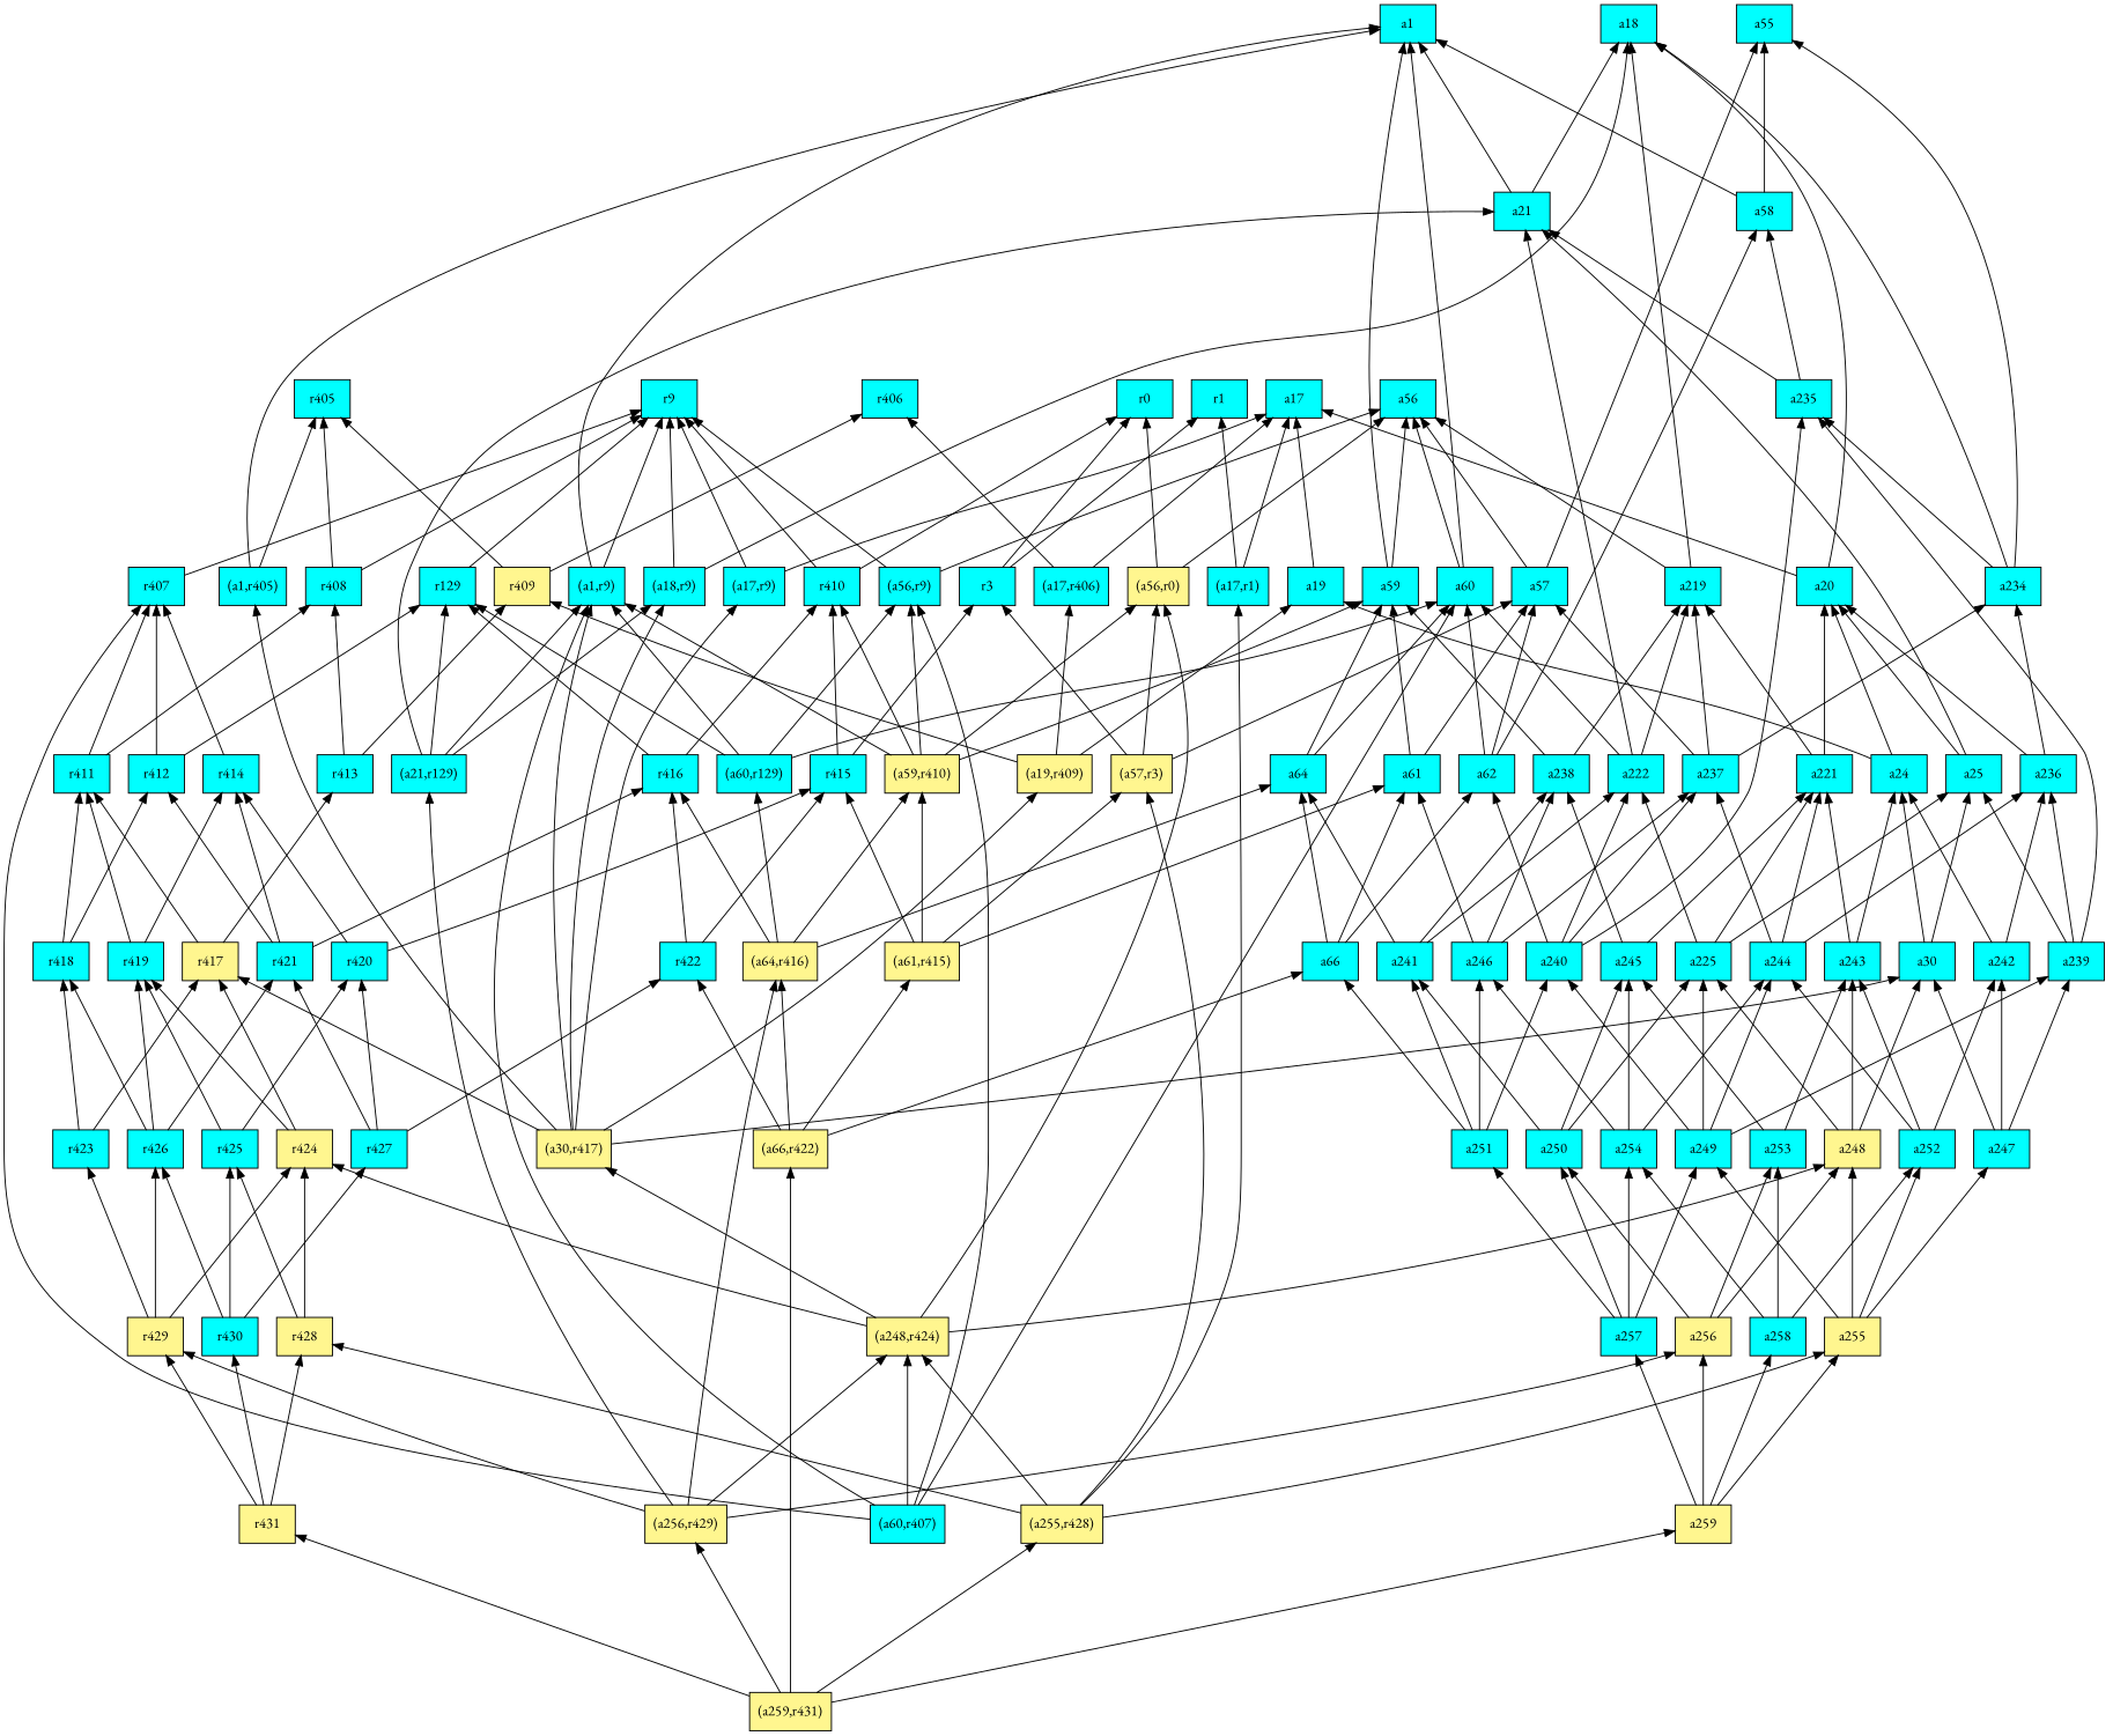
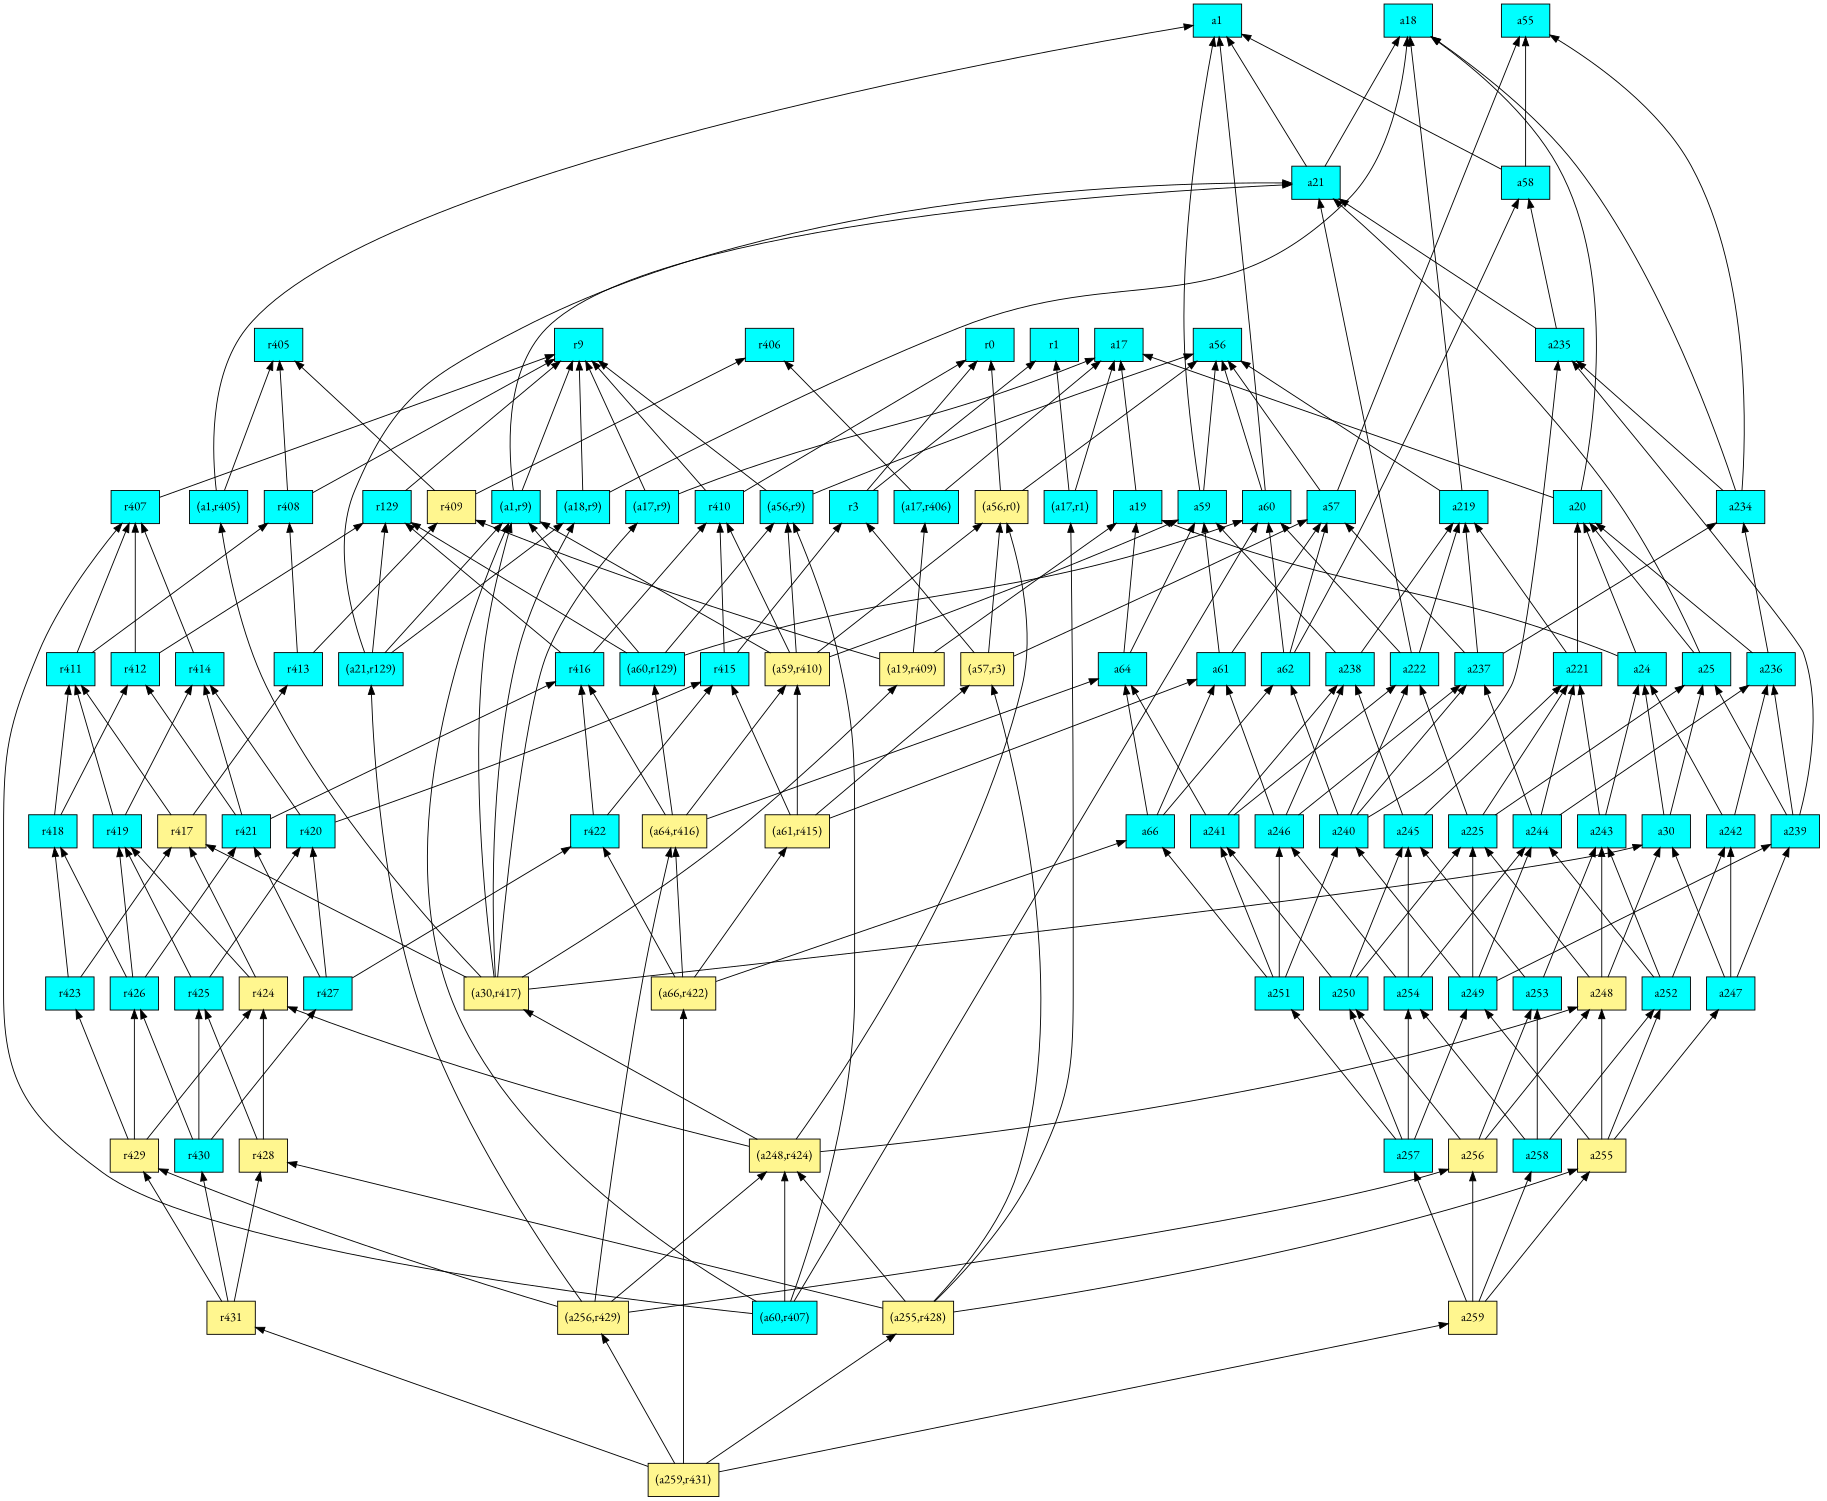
  digraph {
    fontname="EB Garamond"
    rankdir=BT
    ranksep=2.0
    node [fillcolor=cyan fontname="EB Garamond" shape=record style=filled]
    edge [fontname="EB Garamond"]
    n1 [label="{(a1,r9)}"]
    n2 [label="{r9}"]
    n3 [label="{a1}"]
    n4 [label="{r410}"]
    n5 [label="{r0}"]
    n6 [label="{r408}"]
    n7 [label="{r405}"]
    n8 [label="{r416}"]
    n9 [label="{r129}"]
    n10 [fillcolor=khaki1 label="{r428}"]
    n11 [label="{r425}"]
    n12 [fillcolor=khaki1 label="{r424}"]
    n13 [label="{r420}"]
    n14 [label="{r419}"]
    n15 [fillcolor=khaki1 label="{r417}"]
    n16 [label="{a239}"]
    n17 [label="{a25}"]
    n18 [label="{a236}"]
    n19 [label="{a235}"]
    n20 [label="{a20}"]
    n21 [label="{a21}"]
    n22 [label="{a234}"]
    n23 [label="{a58}"]
    n24 [label="{a64}"]
    n25 [label="{a59}"]
    n26 [label="{a60}"]
    n27 [label="{a56}"]
    n28 [label="{r3}"]
    n29 [label="{r1}"]
    n30 [label="{a17}"]
    n31 [label="{a18}"]
    n32 [label="{a55}"]
    n33 [label="{(a56,r9)}"]
    n34 [label="{a238}"]
    n35 [label="{a219}"]
    n36 [fillcolor=khaki1 label="{a259}"]
    n37 [fillcolor=khaki1 label="{a256}"]
    n38 [label="{a258}"]
    n39 [fillcolor=khaki1 label="{a255}"]
    n40 [label="{a257}"]
    n41 [fillcolor=khaki1 label="{a248}"]
    n42 [label="{a250}"]
    n43 [label="{a253}"]
    n44 [label="{a252}"]
    n45 [label="{a254}"]
    n46 [label="{a247}"]
    n47 [label="{a249}"]
    n48 [label="{a251}"]
    n49 [label="{(a60,r407)}"]
    n50 [label="{r407}"]
    n51 [fillcolor=khaki1 label="{(a248,r424)}"]
    n52 [fillcolor=khaki1 label="{(a64,r416)}"]
    n53 [label="{(a60,r129)}"]
    n54 [fillcolor=khaki1 label="{(a59,r410)}"]
    n55 [fillcolor=khaki1 label="{(a56,r0)}"]
    n56 [fillcolor=khaki1 label="{(a30,r417)}"]
    n57 [fillcolor=khaki1 label="{(a19,r409)}"]
    n58 [label="{(a17,r9)}"]
    n59 [label="{a30}"]
    n60 [label="{(a18,r9)}"]
    n61 [label="{(a1,r405)}"]
    n62 [label="{a225}"]
    n63 [label="{a243}"]
    n64 [label="{r415}"]
    n65 [label="{r413}"]
    n66 [fillcolor=khaki1 label="{r409}"]
    n67 [label="{r406}"]
    n68 [label="{a19}"]
    n69 [label="{(a17,r406)}"]
    n70 [label="{a221}"]
    n71 [label="{a222}"]
    n72 [label="{a24}"]
    n73 [label="{r418}"]
    n74 [label="{r411}"]
    n75 [label="{r412}"]
    n76 [label="{a246}"]
    n77 [label="{a237}"]
    n78 [label="{a61}"]
    n79 [label="{a57}"]
    n80 [label="{a242}"]
    n81 [label="{a244}"]
    n82 [label="{a245}"]
    n83 [label="{a241}"]
    n84 [label="{a66}"]
    n85 [label="{a62}"]
    n86 [label="{r421}"]
    n87 [label="{r414}"]
    n88 [fillcolor=khaki1 label="{(a61,r415)}"]
    n89 [fillcolor=khaki1 label="{(a57,r3)}"]
    n90 [label="{r422}"]
    n91 [label="{(a21,r129)}"]
    n92 [fillcolor=khaki1 label="{r429}"]
    n93 [label="{r423}"]
    n94 [label="{r426}"]
    n95 [label="{(a17,r1)}"]
    n96 [fillcolor=khaki1 label="{(a256,r429)}"]
    n97 [label="{a240}"]
    n98 [fillcolor=khaki1 label="{(a259,r431)}"]
    n99 [fillcolor=khaki1 label="{r431}"]
    n100 [fillcolor=khaki1 label="{(a255,r428)}"]
    n101 [fillcolor=khaki1 label="{(a66,r422)}"]
    n102 [label="{r430}"]
    n103 [label="{r427}"]
    n1 -> n2
-   n1 -> n3
+   n1 -> n21
    n4 -> n2
    n4 -> n5
    n6 -> n2
    n6 -> n7
    n8 -> n4
    n8 -> n9
    n9 -> n2
    n10 -> n11
    n10 -> n12
    n11 -> n13
    n11 -> n14
    n12 -> n14
    n12 -> n15
    n13 -> n64
    n13 -> n87
    n14 -> n74
    n14 -> n87
    n15 -> n65
    n15 -> n74
    n16 -> n17
    n16 -> n18
    n16 -> n19
    n17 -> n20
    n17 -> n21
    n18 -> n20
    n18 -> n22
    n19 -> n21
    n19 -> n23
    n20 -> n30
    n20 -> n31
    n21 -> n3
    n21 -> n31
    n22 -> n19
    n22 -> n31
    n22 -> n32
    n23 -> n3
    n23 -> n32
    n24 -> n25
-   n24 -> n26
+   n24 -> n68
    n25 -> n3
    n25 -> n27
    n26 -> n3
    n26 -> n27
    n28 -> n5
    n28 -> n29
    n33 -> n2
    n33 -> n27
    n34 -> n25
    n34 -> n35
    n35 -> n27
    n35 -> n31
    n36 -> n37
    n36 -> n38
    n36 -> n39
    n36 -> n40
    n37 -> n41
    n37 -> n42
    n37 -> n43
    n38 -> n43
    n38 -> n44
    n38 -> n45
    n39 -> n41
    n39 -> n44
    n39 -> n46
    n39 -> n47
    n40 -> n42
    n40 -> n45
    n40 -> n47
    n40 -> n48
    n41 -> n59
    n41 -> n62
    n41 -> n63
    n42 -> n62
    n42 -> n82
    n42 -> n83
    n43 -> n63
    n43 -> n82
    n44 -> n63
    n44 -> n80
    n44 -> n81
    n45 -> n76
    n45 -> n81
    n45 -> n82
    n46 -> n16
    n46 -> n59
    n46 -> n80
    n47 -> n16
    n47 -> n62
    n47 -> n81
    n47 -> n97
    n48 -> n76
    n48 -> n83
    n48 -> n84
    n48 -> n97
    n49 -> n1
    n49 -> n26
    n49 -> n33
    n49 -> n50
    n49 -> n51
    n50 -> n2
    n51 -> n12
    n51 -> n41
    n51 -> n55
    n51 -> n56
    n52 -> n8
    n52 -> n24
    n52 -> n53
    n52 -> n54
    n53 -> n1
    n53 -> n9
    n53 -> n26
    n53 -> n33
    n54 -> n1
    n54 -> n4
    n54 -> n25
    n54 -> n33
    n54 -> n55
    n55 -> n5
    n55 -> n27
    n56 -> n1
    n56 -> n15
    n56 -> n57
    n56 -> n58
    n56 -> n59
    n56 -> n60
    n56 -> n61
    n57 -> n66
    n57 -> n68
    n57 -> n69
    n58 -> n2
    n58 -> n30
    n59 -> n17
    n59 -> n72
    n60 -> n2
    n60 -> n31
    n61 -> n3
    n61 -> n7
    n62 -> n17
    n62 -> n70
    n62 -> n71
    n63 -> n70
    n63 -> n72
    n64 -> n4
    n64 -> n28
    n65 -> n6
    n65 -> n66
    n66 -> n7
    n66 -> n67
    n68 -> n30
    n69 -> n30
    n69 -> n67
    n70 -> n20
    n70 -> n35
    n71 -> n21
    n71 -> n26
    n71 -> n35
    n72 -> n20
    n72 -> n68
    n73 -> n74
    n73 -> n75
    n74 -> n6
    n74 -> n50
    n75 -> n9
    n75 -> n50
    n76 -> n34
    n76 -> n77
    n76 -> n78
    n77 -> n22
    n77 -> n35
    n77 -> n79
    n78 -> n25
    n78 -> n79
    n79 -> n27
    n79 -> n32
    n80 -> n18
    n80 -> n72
    n81 -> n18
    n81 -> n70
    n81 -> n77
    n82 -> n34
    n82 -> n70
    n83 -> n24
    n83 -> n34
    n83 -> n71
    n84 -> n24
    n84 -> n78
    n84 -> n85
    n85 -> n23
    n85 -> n26
    n85 -> n79
    n86 -> n8
    n86 -> n75
    n86 -> n87
    n87 -> n50
    n88 -> n54
    n88 -> n64
    n88 -> n78
    n88 -> n89
    n89 -> n28
    n89 -> n55
    n89 -> n79
    n90 -> n8
    n90 -> n64
    n91 -> n1
    n91 -> n9
    n91 -> n21
    n91 -> n60
    n92 -> n12
    n92 -> n93
    n92 -> n94
    n93 -> n15
    n93 -> n73
    n94 -> n14
    n94 -> n73
    n94 -> n86
    n95 -> n29
    n95 -> n30
    n96 -> n37
    n96 -> n51
    n96 -> n52
    n96 -> n91
    n96 -> n92
    n97 -> n19
    n97 -> n71
    n97 -> n77
    n97 -> n85
    n98 -> n36
    n98 -> n96
    n98 -> n99
    n98 -> n100
    n98 -> n101
    n99 -> n10
    n99 -> n92
    n99 -> n102
    n100 -> n10
    n100 -> n39
    n100 -> n51
    n100 -> n89
    n100 -> n95
    n101 -> n52
    n101 -> n84
    n101 -> n88
    n101 -> n90
    n102 -> n11
    n102 -> n94
    n102 -> n103
    n103 -> n13
    n103 -> n86
    n103 -> n90
  }
